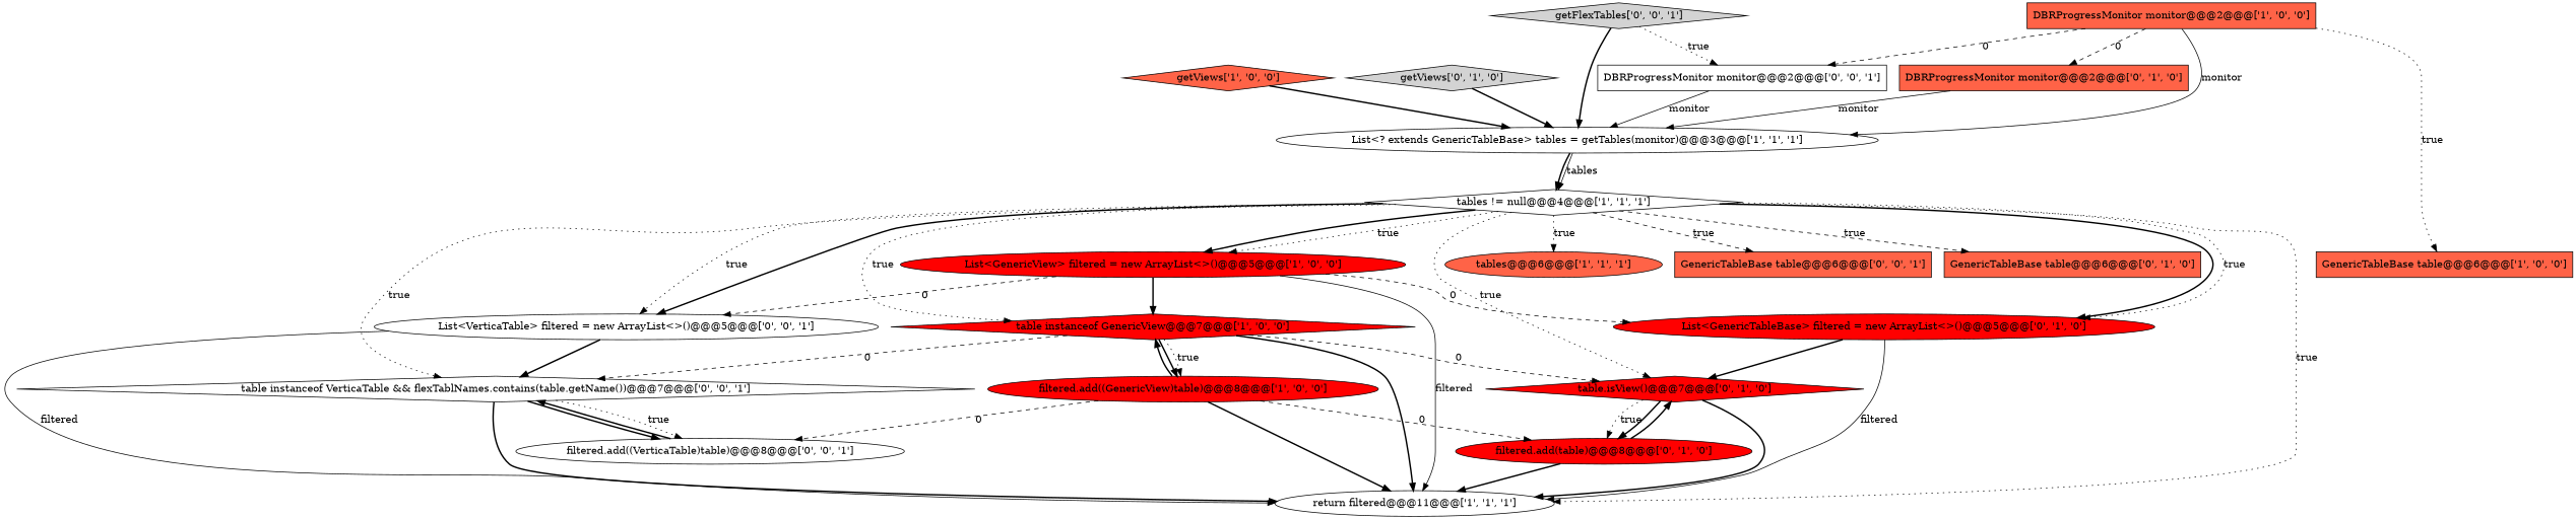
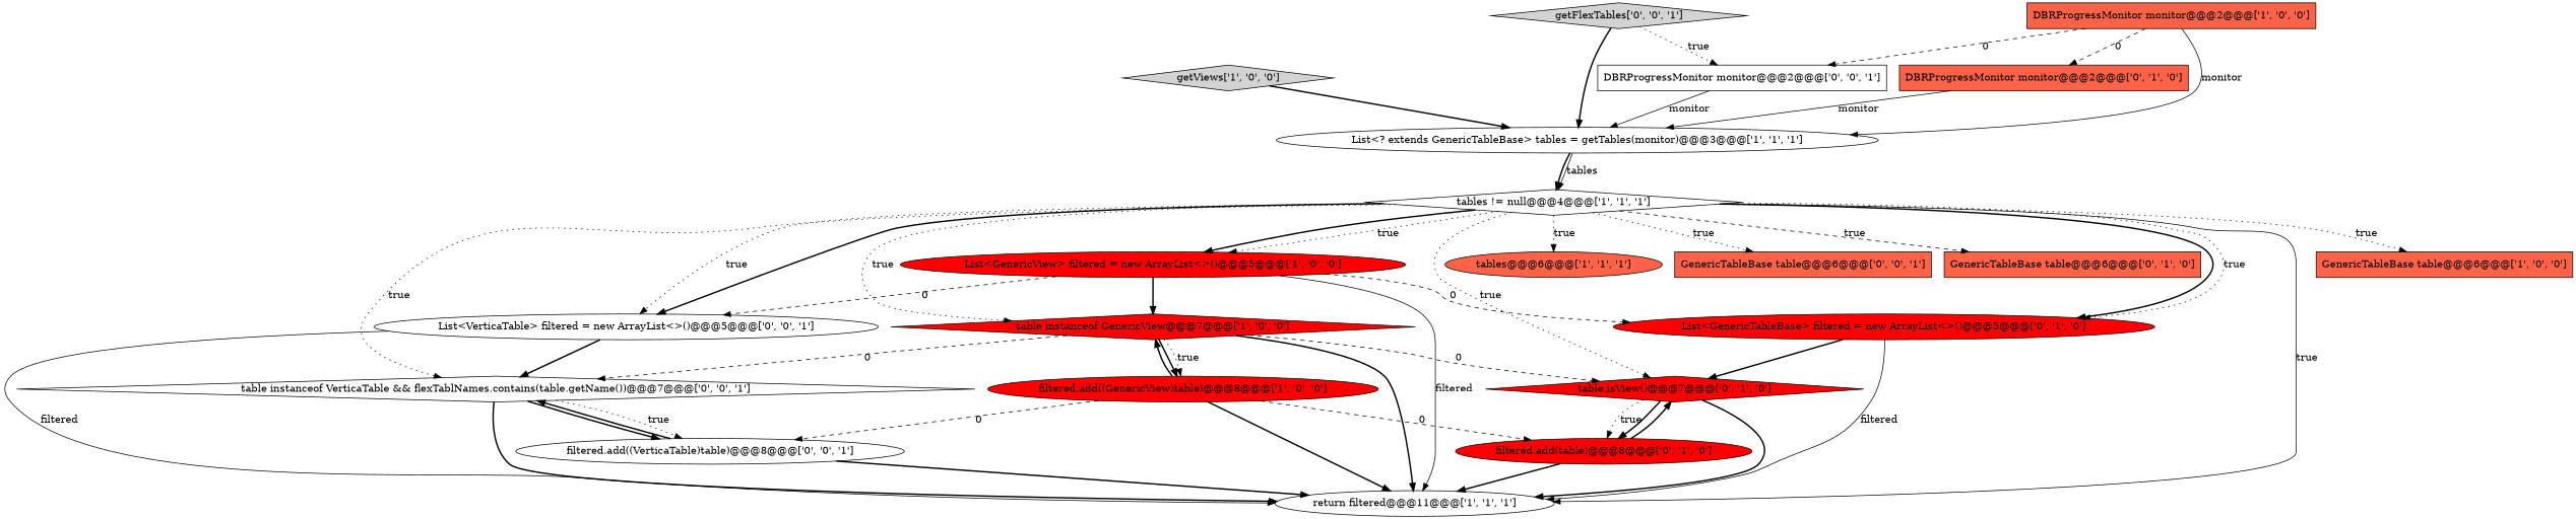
  digraph {
    node [fillcolor=white shape=ellipse style=filled]
    edge [style=bold]
    n1 [fillcolor=lightgray label="getFlexTables['0', '0', '1']" shape=diamond]
    n2 [label="List<? extends GenericTableBase> tables = getTables(monitor)@@@3@@@['1', '1', '1']"]
    n3 [label="DBRProgressMonitor monitor@@@2@@@['0', '0', '1']" shape=box]
    n4 [label="tables != null@@@4@@@['1', '1', '1']" shape=diamond]
    n5 [fillcolor=tomato label="tables@@@6@@@['1', '1', '1']"]
    n6 [fillcolor=red label="table instanceof GenericView@@@7@@@['1', '0', '0']" shape=diamond]
    n7 [label="table instanceof VerticaTable && flexTablNames.contains(table.getName())@@@7@@@['0', '0', '1']" shape=diamond]
    n8 [fillcolor=red label="table.isView()@@@7@@@['0', '1', '0']" shape=diamond]
    n9 [label="return filtered@@@11@@@['1', '1', '1']"]
    n10 [fillcolor=tomato label="GenericTableBase table@@@6@@@['1', '0', '0']" shape=box]
    n11 [fillcolor=red label="List<GenericTableBase> filtered = new ArrayList<>()@@@5@@@['0', '1', '0']"]
    n12 [fillcolor=tomato label="GenericTableBase table@@@6@@@['0', '0', '1']" shape=box]
    n13 [label="List<VerticaTable> filtered = new ArrayList<>()@@@5@@@['0', '0', '1']"]
    n14 [fillcolor=red label="List<GenericView> filtered = new ArrayList<>()@@@5@@@['1', '0', '0']"]
    n15 [fillcolor=tomato label="GenericTableBase table@@@6@@@['0', '1', '0']" shape=box]
    n16 [fillcolor=red label="filtered.add((GenericView)table)@@@8@@@['1', '0', '0']"]
    n17 [label="filtered.add((VerticaTable)table)@@@8@@@['0', '0', '1']"]
    n18 [fillcolor=red label="filtered.add(table)@@@8@@@['0', '1', '0']"]
    n19 [fillcolor=tomato label="DBRProgressMonitor monitor@@@2@@@['0', '1', '0']" shape=box]
    n20 [fillcolor=tomato label="DBRProgressMonitor monitor@@@2@@@['1', '0', '0']" shape=box]
-   n21 [fillcolor=tomato label="getViews['1', '0', '0']" shape=diamond]
-   n22 [fillcolor=lightgray label="getViews['0', '1', '0']" shape=diamond]
+   n21 [fillcolor=lightgray label="getViews['1', '0', '0']" shape=diamond]
    n1 -> n2
    n1 -> n3 [label=true style=dotted]
    n2 -> n4
    n2 -> n4 [label=tables style=solid]
    n3 -> n2 [label=monitor style=solid]
    n4 -> n5 [label=true style=dotted]
    n4 -> n6 [label=true style=dotted]
    n4 -> n7 [label=true style=dotted]
    n4 -> n8 [label=true style=dotted]
-   n4 -> n9 [label=true style=dotted]
-   n20 -> n10 [label=true style=dotted]
+   n4 -> n9 [label=true style=solid]
+   n4 -> n10 [label=true style=dotted]
    n4 -> n11
    n4 -> n11 [label=true style=dotted]
-   n4 -> n12 [label=true style=dashed]
+   n4 -> n12 [label=true style=dotted]
    n4 -> n13 [label=true style=dotted]
    n4 -> n13
    n4 -> n14 [label=true style=dotted]
    n4 -> n14
    n4 -> n15 [label=true style=dashed]
    n6 -> n7 [label=0 style=dashed]
    n6 -> n8 [label=0 style=dashed]
    n6 -> n9
    n6 -> n16
    n6 -> n16 [label=true style=dotted]
    n7 -> n9
    n7 -> n17 [label=true style=dotted]
    n7 -> n17
    n8 -> n9
    n8 -> n18 [label=true style=dotted]
    n8 -> n18
    n11 -> n8
    n11 -> n9 [label=filtered style=solid]
    n13 -> n7
    n13 -> n9 [label=filtered style=solid]
    n14 -> n6
    n14 -> n9 [label=filtered style=solid]
    n14 -> n11 [label=0 style=dashed]
    n14 -> n13 [label=0 style=dashed]
    n16 -> n6
    n16 -> n9
    n16 -> n17 [label=0 style=dashed]
    n16 -> n18 [label=0 style=dashed]
    n17 -> n7
+   n17 -> n9
    n18 -> n8
    n18 -> n9
    n19 -> n2 [label=monitor style=solid]
    n20 -> n2 [label=monitor style=solid]
    n20 -> n3 [label=0 style=dashed]
    n20 -> n19 [label=0 style=dashed]
    n21 -> n2
-   n22 -> n2
  }
